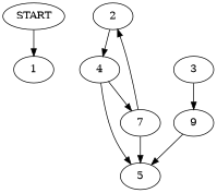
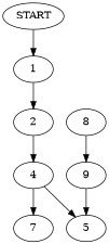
  digraph {
    n1 [label=START]
    1
    2
    4
    5
    7
-   8 [label=3]
+   8
    9
    n1 -> 1
-   7 -> 2
+   1 -> 2
    2 -> 4
    4 -> 5
    4 -> 7
-   7 -> 5
    8 -> 9
    9 -> 5
  }
